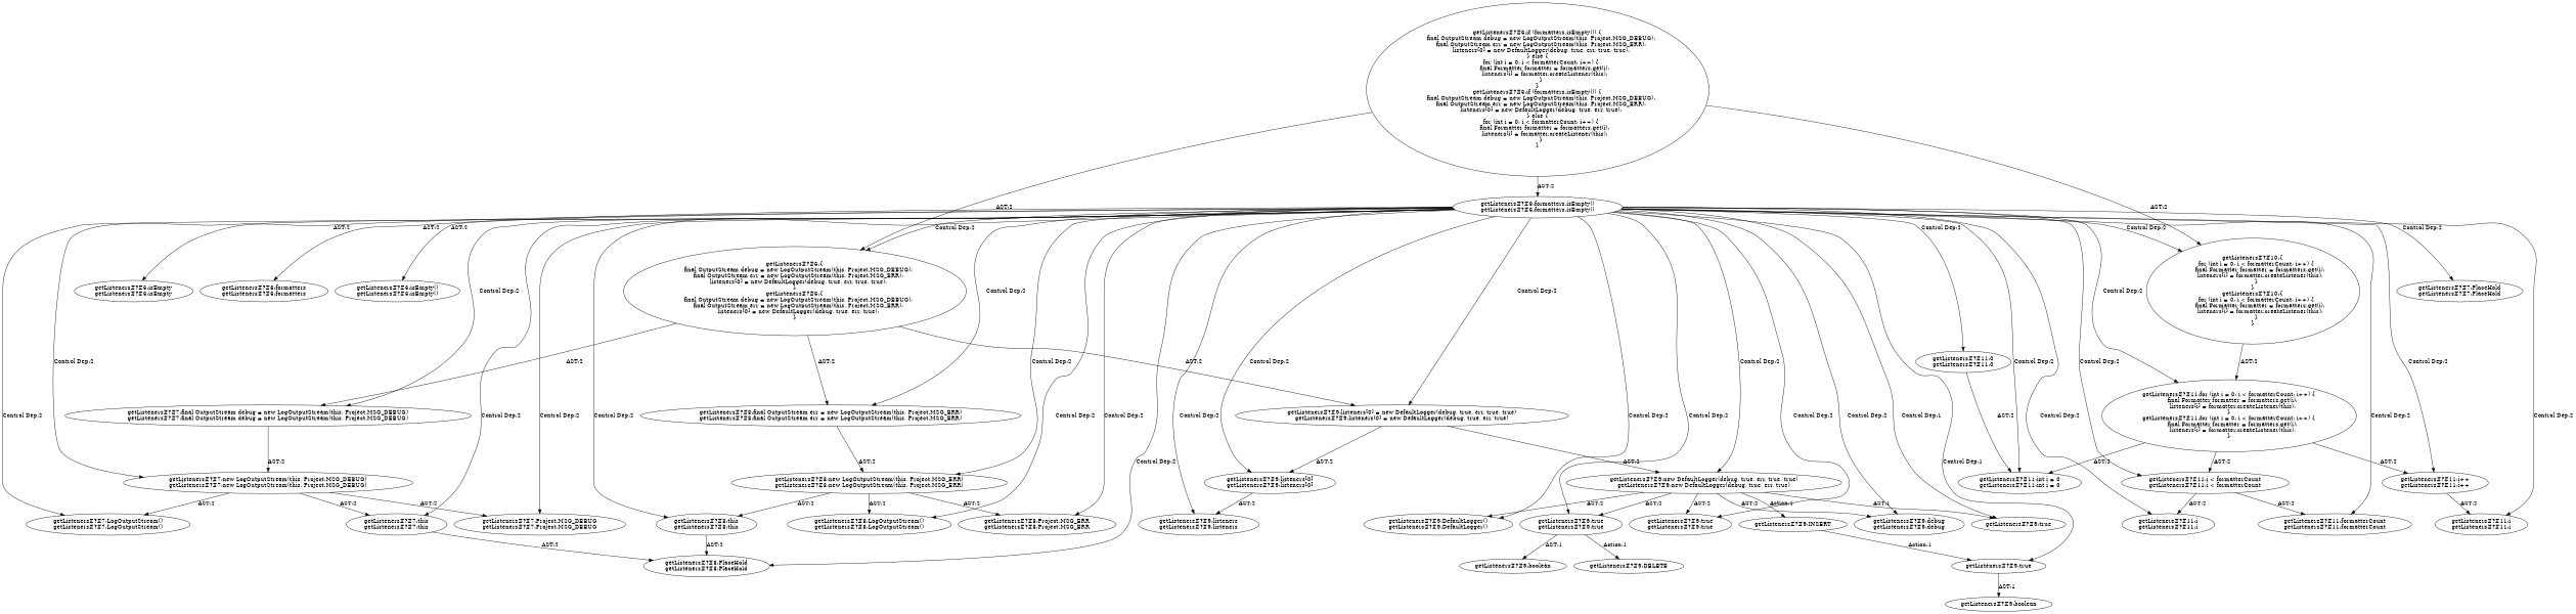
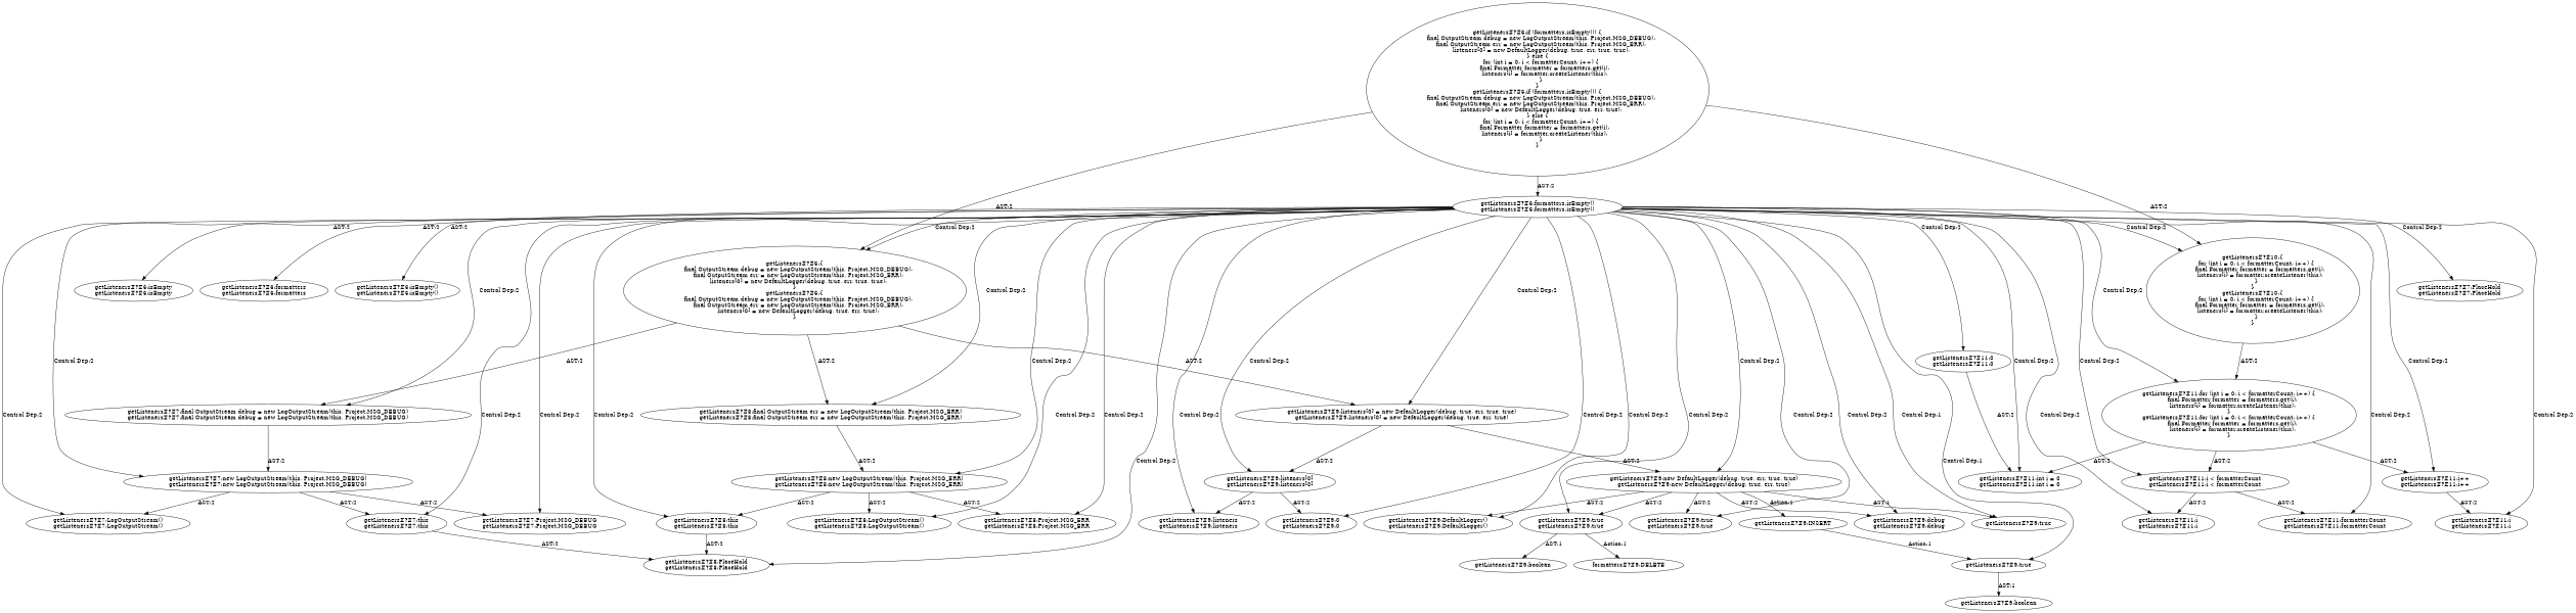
  digraph {
    node [shape=ellipse]
-   n1 [label="getListeners#?#9:DELETE"]
+   n1 [label="formatters#?#9:DELETE"]
    n2 [label="getListeners#?#9:true\ngetListeners#?#9:true"]
    n3 [label="getListeners#?#9:boolean"]
    n4 [label="getListeners#?#6:formatters.isEmpty()\ngetListeners#?#6:formatters.isEmpty()"]
    n5 [label="getListeners#?#6:isEmpty\ngetListeners#?#6:isEmpty"]
    n6 [label="getListeners#?#6:formatters\ngetListeners#?#6:formatters"]
    n7 [label="getListeners#?#6:isEmpty()\ngetListeners#?#6:isEmpty()"]
    n8 [label="getListeners#?#6:\{\n    final OutputStream debug = new LogOutputStream(this, Project.MSG_DEBUG);\n    final OutputStream err = new LogOutputStream(this, Project.MSG_ERR);\n    listeners[0] = new DefaultLogger(debug, true, err, true, true);\n\}\ngetListeners#?#6:\{\n    final OutputStream debug = new LogOutputStream(this, Project.MSG_DEBUG);\n    final OutputStream err = new LogOutputStream(this, Project.MSG_ERR);\n    listeners[0] = new DefaultLogger(debug, true, err, true);\n\}"]
    n9 [label="getListeners#?#7:final OutputStream debug = new LogOutputStream(this, Project.MSG_DEBUG)\ngetListeners#?#7:final OutputStream debug = new LogOutputStream(this, Project.MSG_DEBUG)"]
    n10 [label="getListeners#?#7:new LogOutputStream(this, Project.MSG_DEBUG)\ngetListeners#?#7:new LogOutputStream(this, Project.MSG_DEBUG)"]
    n11 [label="getListeners#?#7:LogOutputStream()\ngetListeners#?#7:LogOutputStream()"]
    n12 [label="getListeners#?#7:this\ngetListeners#?#7:this"]
    n13 [label="getListeners#?#7:PlaceHold\ngetListeners#?#7:PlaceHold"]
    n14 [label="getListeners#?#7:Project.MSG_DEBUG\ngetListeners#?#7:Project.MSG_DEBUG"]
    n15 [label="getListeners#?#8:final OutputStream err = new LogOutputStream(this, Project.MSG_ERR)\ngetListeners#?#8:final OutputStream err = new LogOutputStream(this, Project.MSG_ERR)"]
    n16 [label="getListeners#?#8:new LogOutputStream(this, Project.MSG_ERR)\ngetListeners#?#8:new LogOutputStream(this, Project.MSG_ERR)"]
    n17 [label="getListeners#?#8:LogOutputStream()\ngetListeners#?#8:LogOutputStream()"]
    n18 [label="getListeners#?#8:this\ngetListeners#?#8:this"]
    n19 [label="getListeners#?#8:PlaceHold\ngetListeners#?#8:PlaceHold"]
    n20 [label="getListeners#?#8:Project.MSG_ERR\ngetListeners#?#8:Project.MSG_ERR"]
    n21 [label="getListeners#?#9:listeners[0] = new DefaultLogger(debug, true, err, true, true)\ngetListeners#?#9:listeners[0] = new DefaultLogger(debug, true, err, true)"]
    n22 [label="getListeners#?#9:listeners[0]\ngetListeners#?#9:listeners[0]"]
    n23 [label="getListeners#?#9:listeners\ngetListeners#?#9:listeners"]
+   n24 [label="getListeners#?#9:0\ngetListeners#?#9:0"]
    n25 [label="getListeners#?#9:new DefaultLogger(debug, true, err, true, true)\ngetListeners#?#9:new DefaultLogger(debug, true, err, true)"]
    n26 [label="getListeners#?#9:DefaultLogger()\ngetListeners#?#9:DefaultLogger()"]
    n27 [label="getListeners#?#9:debug\ngetListeners#?#9:debug"]
    n28 [label="getListeners#?#9:true\ngetListeners#?#9:true"]
    n29 [label="getListeners#?#9:true"]
    n30 [label="getListeners#?#10:\{\n    for (int i = 0; i < formatterCount; i++) \{\n        final Formatter formatter = formatters.get(i);\n        listeners[i] = formatter.createListener(this);\n    \}\n\}\ngetListeners#?#10:\{\n    for (int i = 0; i < formatterCount; i++) \{\n        final Formatter formatter = formatters.get(i);\n        listeners[i] = formatter.createListener(this);\n    \}\n\}"]
    n31 [label="getListeners#?#11:for (int i = 0; i < formatterCount; i++) \{\n    final Formatter formatter = formatters.get(i);\n    listeners[i] = formatter.createListener(this);\n\}\ngetListeners#?#11:for (int i = 0; i < formatterCount; i++) \{\n    final Formatter formatter = formatters.get(i);\n    listeners[i] = formatter.createListener(this);\n\}"]
    n32 [label="getListeners#?#11:int i = 0\ngetListeners#?#11:int i = 0"]
    n33 [label="getListeners#?#11:0\ngetListeners#?#11:0"]
    n34 [label="getListeners#?#11:i < formatterCount\ngetListeners#?#11:i < formatterCount"]
    n35 [label="getListeners#?#11:i\ngetListeners#?#11:i"]
    n36 [label="getListeners#?#11:formatterCount\ngetListeners#?#11:formatterCount"]
    n37 [label="getListeners#?#11:i++\ngetListeners#?#11:i++"]
    n38 [label="getListeners#?#11:i\ngetListeners#?#11:i"]
    n39 [label="getListeners#?#9:true"]
    n40 [label="getListeners#?#9:INSERT"]
    n41 [label="getListeners#?#9:boolean"]
    n42 [label="getListeners#?#6:if (formatters.isEmpty()) \{\n    final OutputStream debug = new LogOutputStream(this, Project.MSG_DEBUG);\n    final OutputStream err = new LogOutputStream(this, Project.MSG_ERR);\n    listeners[0] = new DefaultLogger(debug, true, err, true, true);\n\} else \{\n    for (int i = 0; i < formatterCount; i++) \{\n        final Formatter formatter = formatters.get(i);\n        listeners[i] = formatter.createListener(this);\n    \}\n\}\ngetListeners#?#6:if (formatters.isEmpty()) \{\n    final OutputStream debug = new LogOutputStream(this, Project.MSG_DEBUG);\n    final OutputStream err = new LogOutputStream(this, Project.MSG_ERR);\n    listeners[0] = new DefaultLogger(debug, true, err, true);\n\} else \{\n    for (int i = 0; i < formatterCount; i++) \{\n        final Formatter formatter = formatters.get(i);\n        listeners[i] = formatter.createListener(this);\n    \}\n\}"]
    n2 -> n1 [label="Action:1"]
    n2 -> n3 [label="AST:1"]
    n4 -> n2 [label="Control Dep:2"]
    n4 -> n5 [label="AST:2"]
    n4 -> n6 [label="AST:2"]
    n4 -> n7 [label="AST:2"]
    n4 -> n8 [label="Control Dep:2"]
    n4 -> n9 [label="Control Dep:2"]
    n4 -> n10 [label="Control Dep:2"]
    n4 -> n11 [label="Control Dep:2"]
    n4 -> n12 [label="Control Dep:2"]
    n4 -> n13 [label="Control Dep:2"]
    n4 -> n14 [label="Control Dep:2"]
    n4 -> n15 [label="Control Dep:2"]
    n4 -> n16 [label="Control Dep:2"]
    n4 -> n17 [label="Control Dep:2"]
    n4 -> n18 [label="Control Dep:2"]
    n4 -> n19 [label="Control Dep:2"]
    n4 -> n20 [label="Control Dep:2"]
    n4 -> n21 [label="Control Dep:2"]
    n4 -> n22 [label="Control Dep:2"]
    n4 -> n23 [label="Control Dep:2"]
+   n4 -> n24 [label="Control Dep:2"]
    n4 -> n25 [label="Control Dep:2"]
    n4 -> n26 [label="Control Dep:2"]
    n4 -> n27 [label="Control Dep:2"]
    n4 -> n28 [label="Control Dep:2"]
    n4 -> n29 [label="Control Dep:1"]
    n4 -> n30 [label="Control Dep:2"]
    n4 -> n31 [label="Control Dep:2"]
    n4 -> n32 [label="Control Dep:2"]
    n4 -> n33 [label="Control Dep:2"]
    n4 -> n34 [label="Control Dep:2"]
    n4 -> n35 [label="Control Dep:2"]
    n4 -> n36 [label="Control Dep:2"]
    n4 -> n37 [label="Control Dep:2"]
    n4 -> n38 [label="Control Dep:2"]
    n4 -> n39 [label="Control Dep:1"]
    n8 -> n9 [label="AST:2"]
    n8 -> n15 [label="AST:2"]
    n8 -> n21 [label="AST:2"]
    n9 -> n10 [label="AST:2"]
    n10 -> n11 [label="AST:2"]
    n10 -> n12 [label="AST:2"]
    n10 -> n14 [label="AST:2"]
    n12 -> n19 [label="AST:2"]
    n15 -> n16 [label="AST:2"]
    n16 -> n17 [label="AST:2"]
    n16 -> n18 [label="AST:2"]
    n16 -> n20 [label="AST:2"]
    n18 -> n19 [label="AST:2"]
    n21 -> n22 [label="AST:2"]
    n21 -> n25 [label="AST:2"]
    n22 -> n23 [label="AST:2"]
+   n22 -> n24 [label="AST:2"]
    n25 -> n2 [label="AST:2"]
    n25 -> n26 [label="AST:2"]
    n25 -> n27 [label="AST:2"]
    n25 -> n28 [label="AST:2"]
    n25 -> n29 [label="AST:1"]
    n25 -> n40 [label="Action:1"]
    n30 -> n31 [label="AST:2"]
    n31 -> n32 [label="AST:2"]
    n31 -> n34 [label="AST:2"]
    n31 -> n37 [label="AST:2"]
    n33 -> n32 [label="AST:2"]
    n34 -> n35 [label="AST:2"]
    n34 -> n36 [label="AST:2"]
    n37 -> n38 [label="AST:2"]
    n39 -> n41 [label="AST:1"]
    n40 -> n39 [label="Action:1"]
    n42 -> n4 [label="AST:2"]
    n42 -> n8 [label="AST:2"]
    n42 -> n30 [label="AST:2"]
  }
